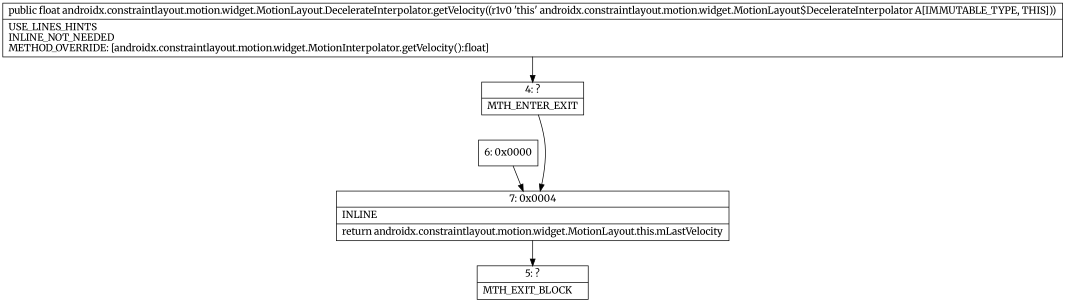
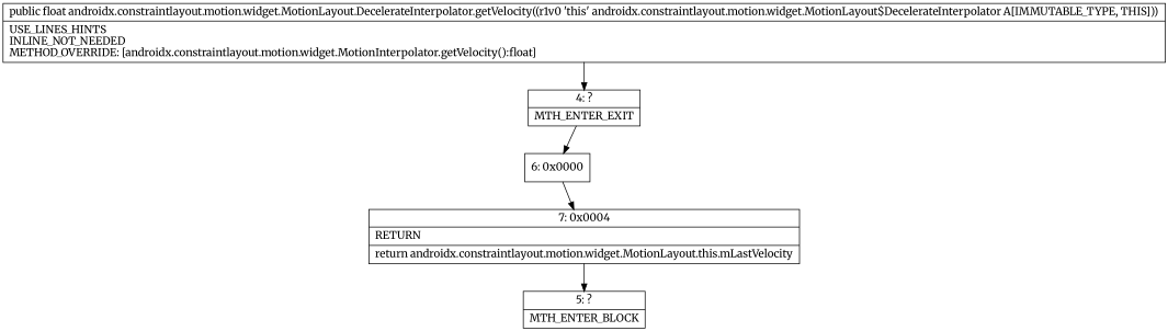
  digraph {
    fontname=Merriweather
    node [fontname=Merriweather shape=record]
    edge [fontname=Merriweather]
    n1 [label="{4\:\ ?|MTH_ENTER_EXIT\l}"]
    n2 [label="{6\:\ 0x0000}"]
-   n3 [label="{7\:\ 0x0004|INLINE\l|return androidx.constraintlayout.motion.widget.MotionLayout.this.mLastVelocity\l}"]
-   n4 [label="{5\:\ ?|MTH_EXIT_BLOCK\l}"]
+   n3 [label="{7\:\ 0x0004|RETURN\l|return androidx.constraintlayout.motion.widget.MotionLayout.this.mLastVelocity\l}"]
+   n4 [label="{5\:\ ?|MTH_ENTER_BLOCK\l}"]
    n5 [label="{public float androidx.constraintlayout.motion.widget.MotionLayout.DecelerateInterpolator.getVelocity((r1v0 'this' androidx.constraintlayout.motion.widget.MotionLayout$DecelerateInterpolator A[IMMUTABLE_TYPE, THIS]))  | USE_LINES_HINTS\lINLINE_NOT_NEEDED\lMETHOD_OVERRIDE: [androidx.constraintlayout.motion.widget.MotionInterpolator.getVelocity():float]\l}"]
-   n1 -> n3
+   n1 -> n2
    n2 -> n3
    n3 -> n4
    n5 -> n1
  }
